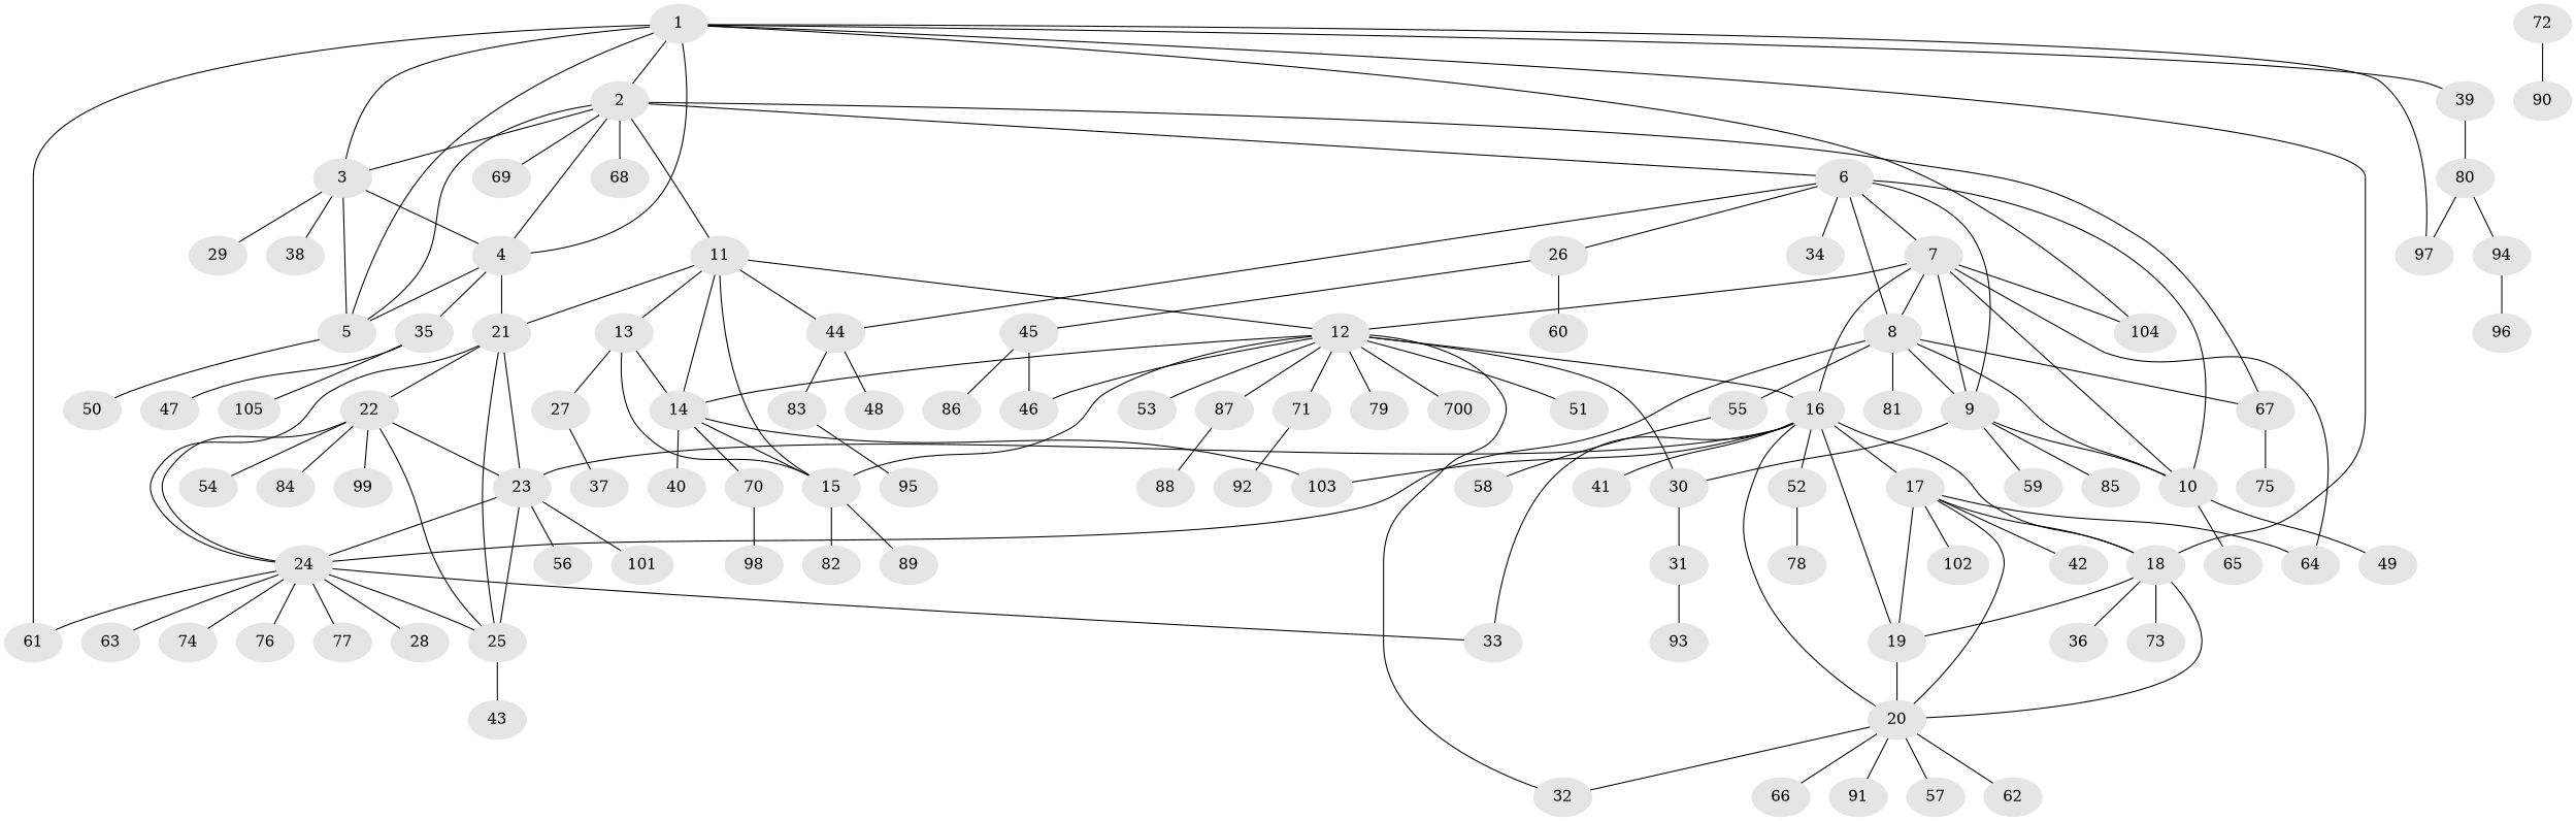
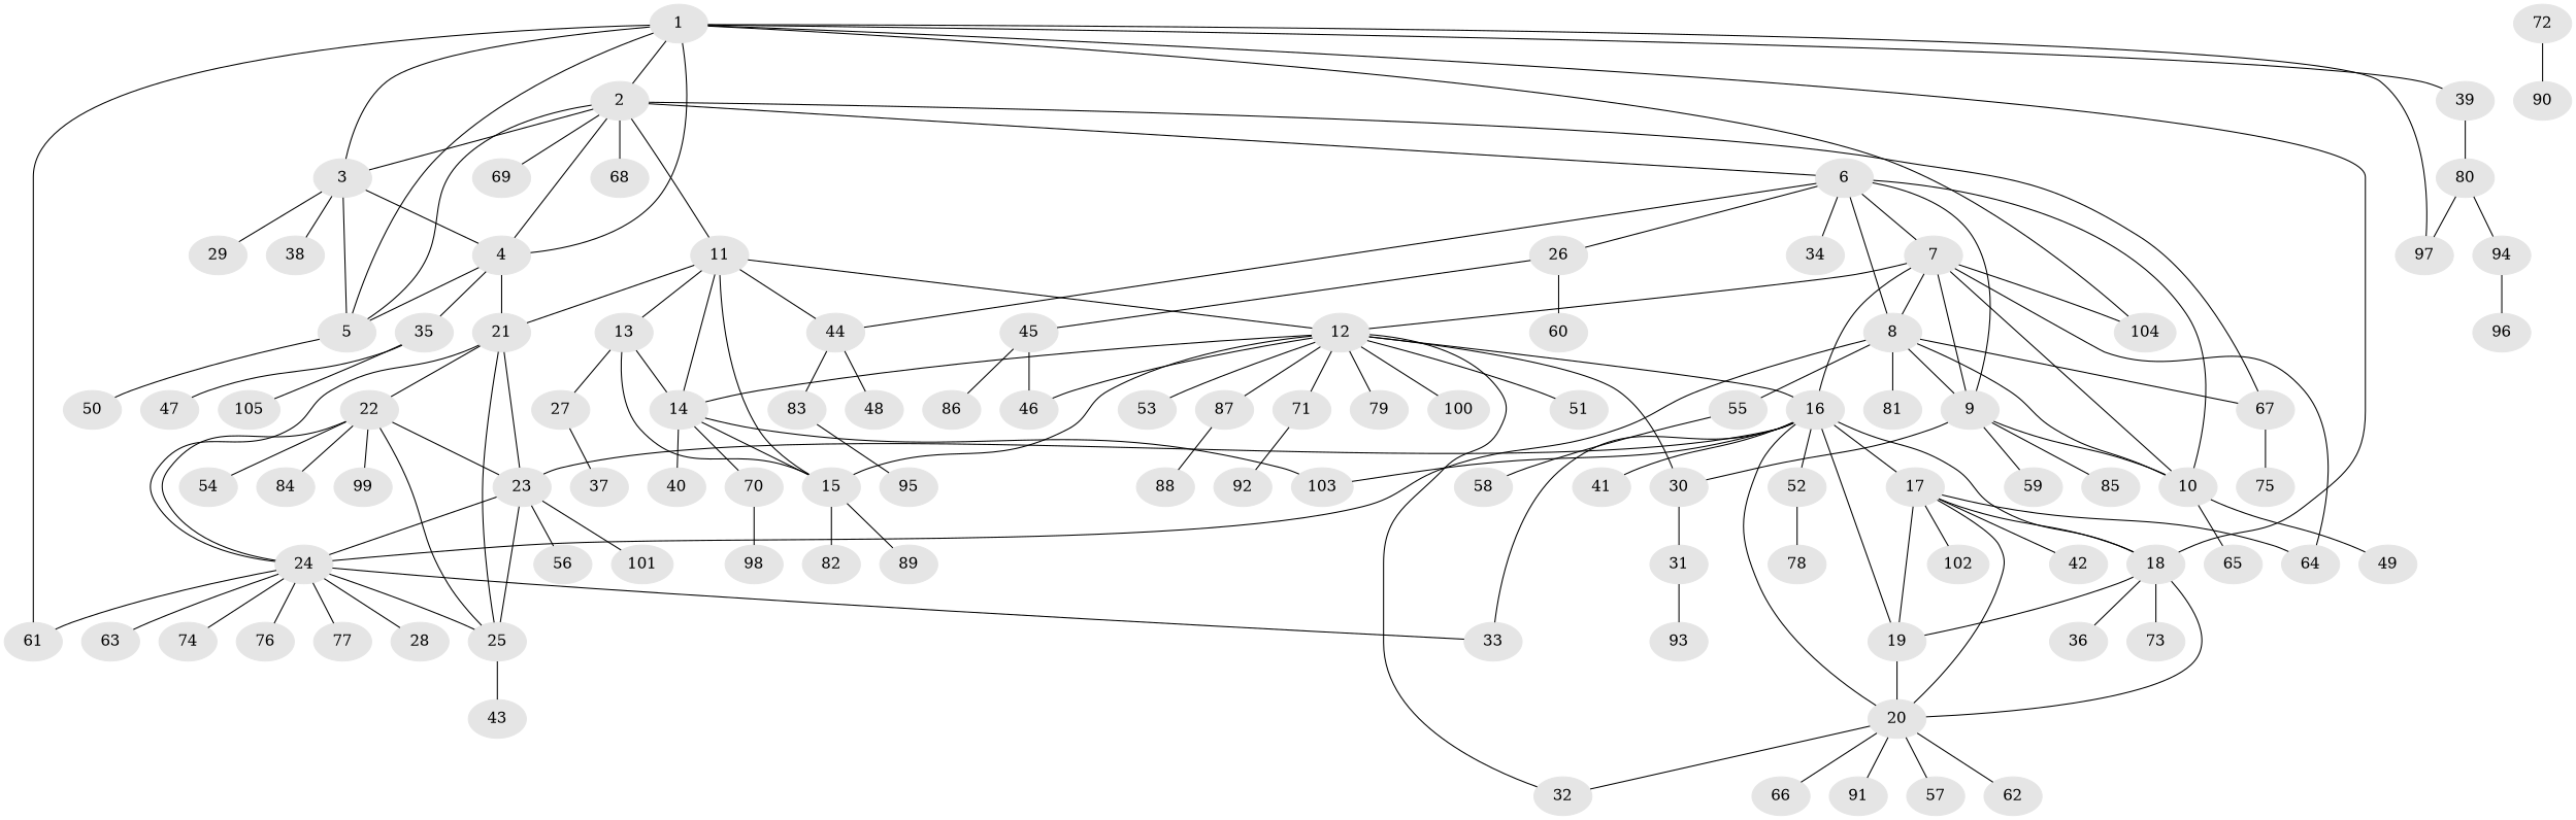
  graph {
    node [color=gray90 style=filled]
    1
    2
    3
    4
    5
    18
    39
    61
    104
    97
    6
    11
    67
    68
    69
    29
    38
    21
    35
    50
    19
    20
    36
    73
    80
    72
    90
    7
    8
    9
    10
    26
    34
    44
    12
    13
    14
    15
    75
    24
    23
    22
    25
    47
    105
    16
    64
    55
    81
    30
    59
    85
    49
    65
    45
    60
    48
    83
    32
    46
    51
    53
    71
    79
    87
-   100 [label=700]
+   100
    103
    17
    33
    41
    52
    28
    63
    74
    76
    77
    58
    31
    27
    40
    70
    82
    89
    92
    88
    37
    98
    42
    102
    57
    62
    66
    91
    56
    101
    78
    54
    84
    99
    43
    86
    93
    94
    95
    96
    1 -- 2
    1 -- 3
    1 -- 4
    1 -- 5
    1 -- 18
    1 -- 39
    1 -- 61
    1 -- 104
    1 -- 97
    2 -- 3
    2 -- 4
    2 -- 5
    2 -- 6
    2 -- 11
    2 -- 67
    2 -- 68
    2 -- 69
    3 -- 4
    3 -- 5
    3 -- 29
    3 -- 38
    4 -- 5
    4 -- 21
    4 -- 35
    5 -- 50
    18 -- 19
    18 -- 20
    18 -- 36
    18 -- 73
    39 -- 80
    6 -- 7
    6 -- 8
    6 -- 9
    6 -- 10
    6 -- 26
    6 -- 34
    6 -- 44
    11 -- 21
    11 -- 44
    11 -- 12
    11 -- 13
    11 -- 14
    11 -- 15
    67 -- 75
    21 -- 24
    21 -- 23
    21 -- 22
    21 -- 25
    35 -- 47
    35 -- 105
    19 -- 20
    20 -- 32
    20 -- 57
    20 -- 62
    20 -- 66
    20 -- 91
    80 -- 97
    80 -- 94
    72 -- 90
    7 -- 104
    7 -- 8
    7 -- 9
    7 -- 10
    7 -- 12
    7 -- 16
    7 -- 64
    8 -- 67
    8 -- 9
    8 -- 10
    8 -- 24
    8 -- 55
    8 -- 81
    9 -- 10
    9 -- 30
    9 -- 59
    9 -- 85
    10 -- 49
    10 -- 65
    26 -- 45
    26 -- 60
    44 -- 48
    44 -- 83
    12 -- 14
    12 -- 15
    12 -- 16
    12 -- 30
    12 -- 32
    12 -- 46
    12 -- 51
    12 -- 53
    12 -- 71
    12 -- 79
    12 -- 87
    12 -- 100
    13 -- 14
    13 -- 15
    13 -- 27
    14 -- 15
    14 -- 103
    14 -- 40
    14 -- 70
    15 -- 82
    15 -- 89
    24 -- 61
    24 -- 25
    24 -- 33
    24 -- 28
    24 -- 63
    24 -- 74
    24 -- 76
    24 -- 77
    23 -- 24
    23 -- 25
    23 -- 56
    23 -- 101
    22 -- 24
    22 -- 23
    22 -- 25
    22 -- 54
    22 -- 84
    22 -- 99
    25 -- 43
    16 -- 18
    16 -- 19
    16 -- 20
    16 -- 23
    16 -- 103
    16 -- 17
    16 -- 33
    16 -- 41
    16 -- 52
    55 -- 58
    30 -- 31
    45 -- 46
    45 -- 86
    83 -- 95
    71 -- 92
    87 -- 88
    17 -- 18
    17 -- 19
    17 -- 20
    17 -- 64
    17 -- 42
    17 -- 102
    52 -- 78
    31 -- 93
    27 -- 37
    70 -- 98
    94 -- 96
  }
